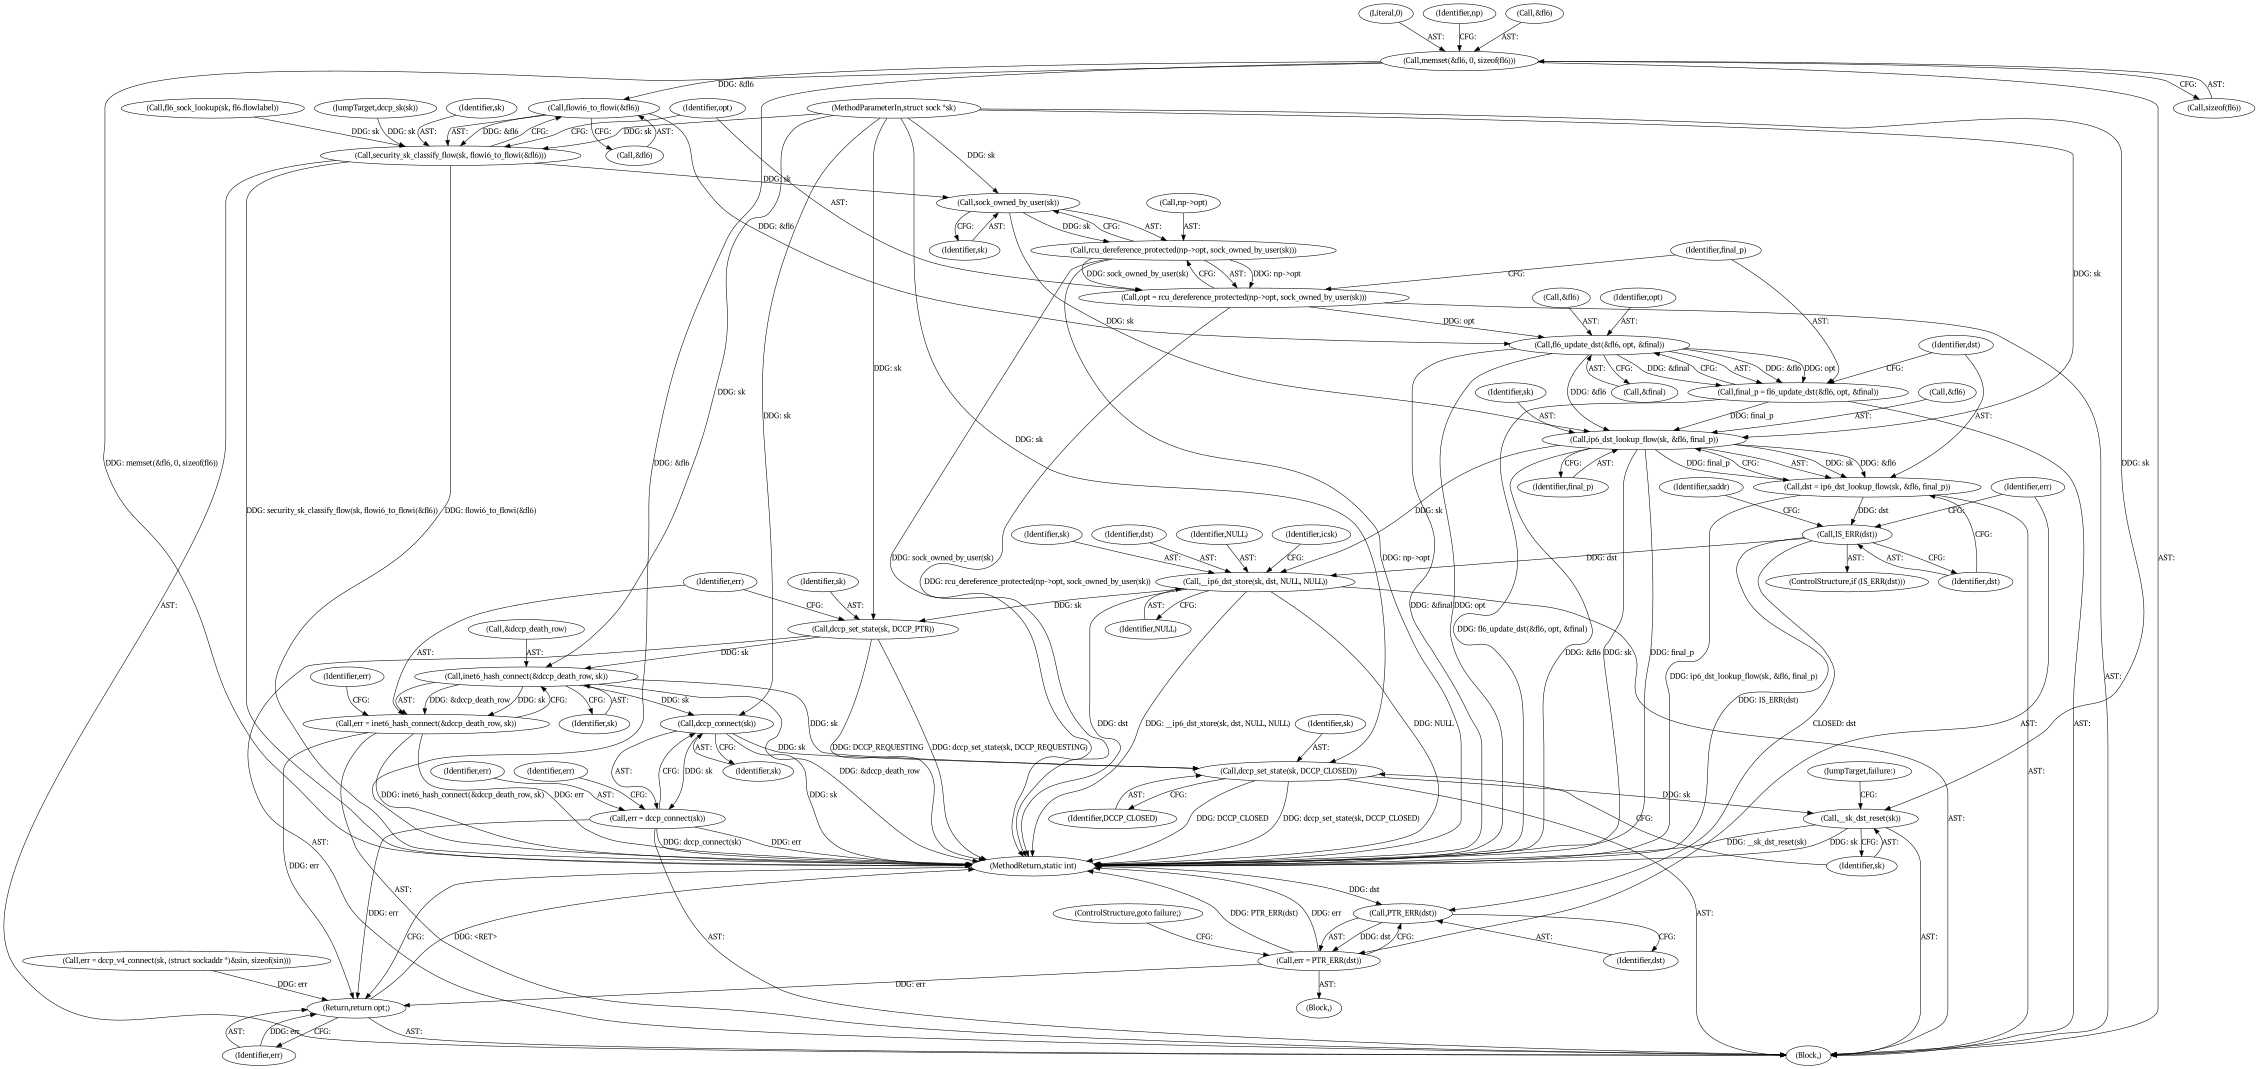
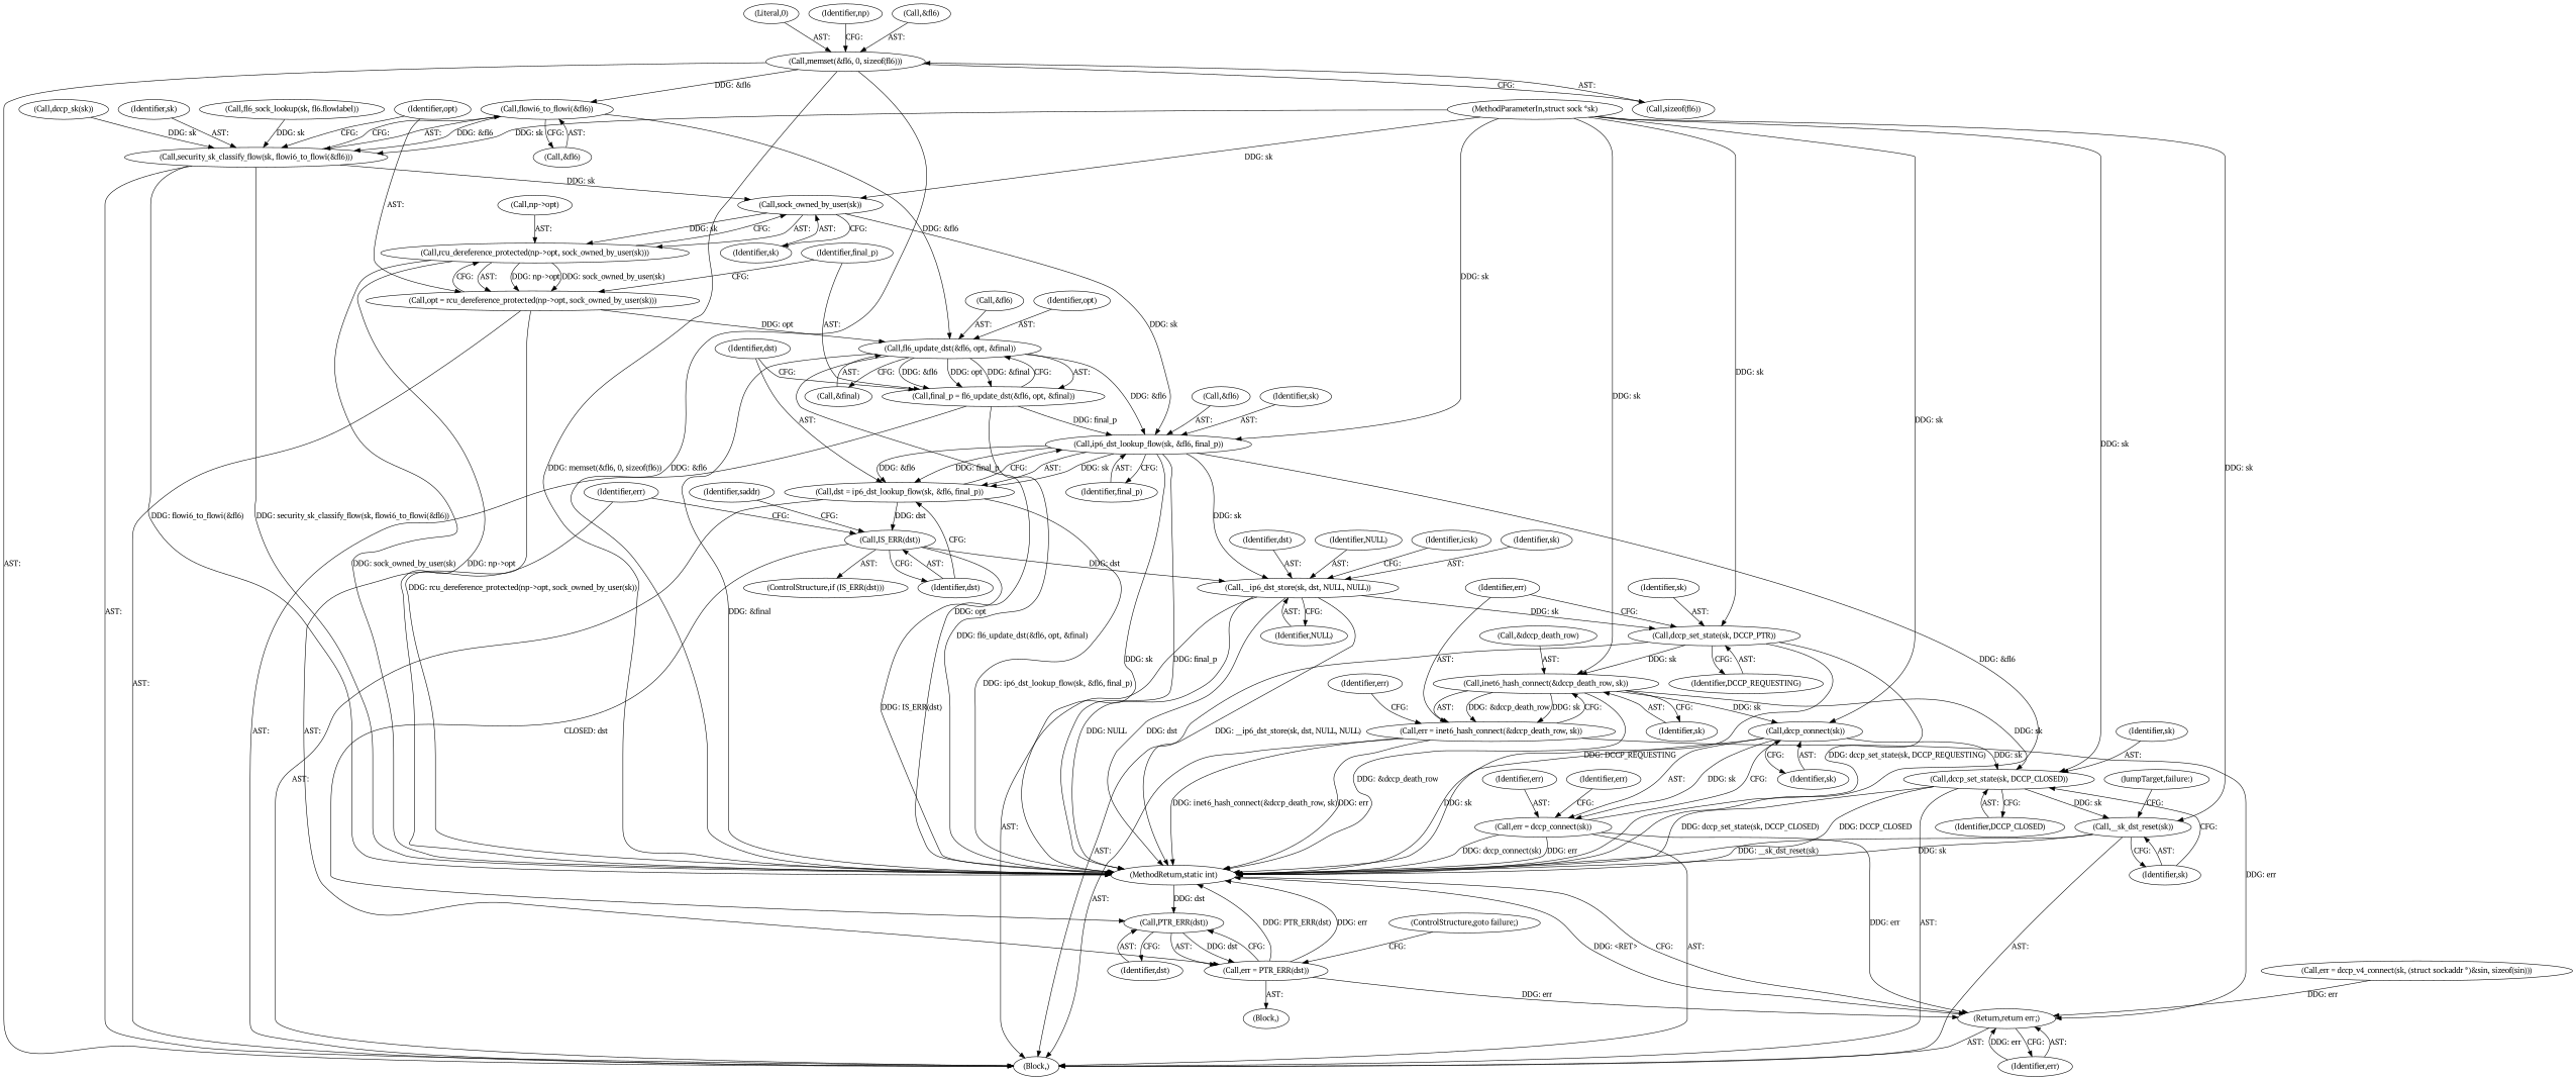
  digraph {
    fontname="PT Serif"
    node [fontname="PT Serif"]
    edge [fontname="PT Serif"]
    n1 [label="(Call,memset(&fl6, 0, sizeof(fl6)))"]
    n2 [label="(Call,flowi6_to_flowi(&fl6))"]
    n3 [label="(Block,)"]
    n4 [label="(MethodReturn,static int)"]
    n5 [label="(Call,sizeof(fl6))"]
    n6 [label="(Call,security_sk_classify_flow(sk, flowi6_to_flowi(&fl6)))"]
    n7 [label="(Call,fl6_update_dst(&fl6, opt, &final))"]
    n8 [label="(Call,&fl6)"]
    n9 [label="(Call,PTR_ERR(dst))"]
-   n10 [label="(Return,return opt;)"]
+   n10 [label="(Return,return err;)"]
    n11 [label="(Call,sock_owned_by_user(sk))"]
    n12 [label="(Call,ip6_dst_lookup_flow(sk, &fl6, final_p))"]
    n13 [label="(Call,final_p = fl6_update_dst(&fl6, opt, &final))"]
    n14 [label="(Call,&final)"]
    n15 [label="(Call,rcu_dereference_protected(np->opt, sock_owned_by_user(sk)))"]
    n16 [label="(Identifier,sk)"]
    n17 [label="(Call,opt = rcu_dereference_protected(np->opt, sock_owned_by_user(sk)))"]
    n18 [label="(Call,dst = ip6_dst_lookup_flow(sk, &fl6, final_p))"]
    n19 [label="(Call,__ip6_dst_store(sk, dst, NULL, NULL))"]
    n20 [label="(Identifier,final_p)"]
    n21 [label="(Call,IS_ERR(dst))"]
    n22 [label="(Call,dccp_set_state(sk, DCCP_PTR))"]
    n23 [label="(Identifier,NULL)"]
    n24 [label="(ControlStructure,if (IS_ERR(dst)))"]
    n25 [label="(Identifier,dst)"]
    n26 [label="(Call,err = PTR_ERR(dst))"]
    n27 [label="(Identifier,dst)"]
    n28 [label="(Block,)"]
    n29 [label="(Identifier,err)"]
    n30 [label="(Call,inet6_hash_connect(&dccp_death_row, sk))"]
+   n31 [label="(Identifier,DCCP_REQUESTING)"]
    n32 [label="(Call,err = inet6_hash_connect(&dccp_death_row, sk))"]
    n33 [label="(Call,dccp_connect(sk))"]
    n34 [label="(Call,dccp_set_state(sk, DCCP_CLOSED))"]
    n35 [label="(Identifier,sk)"]
    n36 [label="(Call,err = dccp_connect(sk))"]
    n37 [label="(Identifier,sk)"]
    n38 [label="(Call,__sk_dst_reset(sk))"]
    n39 [label="(Identifier,DCCP_CLOSED)"]
    n40 [label="(Identifier,sk)"]
    n41 [label="(Call,np->opt)"]
    n42 [label="(Call,err = dccp_v4_connect(sk, (struct sockaddr *)&sin, sizeof(sin)))"]
    n43 [label="(Identifier,sk)"]
    n44 [label="(Identifier,err)"]
    n45 [label="(Literal,0)"]
    n46 [label="(Identifier,sk)"]
    n47 [label="(Identifier,np)"]
    n48 [label="(Call,&fl6)"]
    n49 [label="(Call,fl6_sock_lookup(sk, fl6.flowlabel))"]
    n50 [label="(Identifier,NULL)"]
    n51 [label="(Identifier,sk)"]
    n52 [label="(Identifier,dst)"]
    n53 [label="(Identifier,icsk)"]
    n54 [label="(Identifier,sk)"]
    n55 [label="(Identifier,opt)"]
    n56 [label="(ControlStructure,goto failure;)"]
    n57 [label="(Identifier,sk)"]
    n58 [label="(Identifier,saddr)"]
    n59 [label="(Identifier,err)"]
    n60 [label="(Identifier,err)"]
    n61 [label="(Identifier,err)"]
    n62 [label="(MethodParameterIn,struct sock *sk)"]
    n63 [label="(Call,&fl6)"]
    n64 [label="(Identifier,dst)"]
-   n65 [label="(JumpTarget,dccp_sk(sk))"]
+   n65 [label="(Call,dccp_sk(sk))"]
    n66 [label="(Identifier,opt)"]
    n67 [label="(Identifier,final_p)"]
    n68 [label="(Call,&fl6)"]
    n69 [label="(Identifier,err)"]
    n70 [label="(Call,&dccp_death_row)"]
    n71 [label="(JumpTarget,failure:)"]
    n1 -> n2 [label="DDG: &fl6"]
    n1 -> n3 [label="AST: "]
    n1 -> n4 [label="DDG: memset(&fl6, 0, sizeof(fl6))"]
    n1 -> n4 [label="DDG: &fl6"]
    n1 -> n5 [label="CFG: "]
    n2 -> n6 [label="AST: "]
    n2 -> n6 [label="DDG: &fl6"]
    n2 -> n7 [label="DDG: &fl6"]
    n2 -> n8 [label="CFG: "]
    n4 -> n9 [label="DDG: dst"]
    n4 -> n10 [label="CFG: "]
    n5 -> n1 [label="AST: "]
    n6 -> n2 [label="CFG: "]
    n6 -> n3 [label="AST: "]
    n6 -> n4 [label="DDG: flowi6_to_flowi(&fl6)"]
    n6 -> n4 [label="DDG: security_sk_classify_flow(sk, flowi6_to_flowi(&fl6))"]
    n6 -> n11 [label="DDG: sk"]
    n7 -> n4 [label="DDG: &final"]
    n7 -> n4 [label="DDG: opt"]
    n7 -> n12 [label="DDG: &fl6"]
    n7 -> n13 [label="AST: "]
    n7 -> n13 [label="DDG: &fl6"]
    n7 -> n13 [label="DDG: opt"]
    n7 -> n13 [label="DDG: &final"]
    n7 -> n14 [label="CFG: "]
    n8 -> n2 [label="AST: "]
    n9 -> n26 [label="AST: "]
    n9 -> n26 [label="DDG: dst"]
    n9 -> n27 [label="CFG: "]
    n10 -> n3 [label="AST: "]
    n10 -> n4 [label="DDG: <RET>"]
    n10 -> n29 [label="CFG: "]
    n11 -> n12 [label="DDG: sk"]
    n11 -> n15 [label="AST: "]
    n11 -> n15 [label="DDG: sk"]
    n11 -> n16 [label="CFG: "]
    n12 -> n4 [label="DDG: sk"]
    n12 -> n4 [label="DDG: final_p"]
    n12 -> n4 [label="DDG: &fl6"]
    n12 -> n18 [label="AST: "]
    n12 -> n18 [label="DDG: sk"]
    n12 -> n18 [label="DDG: &fl6"]
    n12 -> n18 [label="DDG: final_p"]
    n12 -> n19 [label="DDG: sk"]
    n12 -> n20 [label="CFG: "]
    n13 -> n3 [label="AST: "]
    n13 -> n4 [label="DDG: fl6_update_dst(&fl6, opt, &final)"]
    n13 -> n7 [label="CFG: "]
    n13 -> n12 [label="DDG: final_p"]
    n14 -> n7 [label="AST: "]
    n15 -> n4 [label="DDG: np->opt"]
    n15 -> n4 [label="DDG: sock_owned_by_user(sk)"]
    n15 -> n11 [label="CFG: "]
    n15 -> n17 [label="AST: "]
    n15 -> n17 [label="DDG: np->opt"]
    n15 -> n17 [label="DDG: sock_owned_by_user(sk)"]
    n16 -> n11 [label="AST: "]
    n17 -> n3 [label="AST: "]
    n17 -> n4 [label="DDG: rcu_dereference_protected(np->opt, sock_owned_by_user(sk))"]
    n17 -> n7 [label="DDG: opt"]
    n17 -> n15 [label="CFG: "]
    n18 -> n3 [label="AST: "]
    n18 -> n4 [label="DDG: ip6_dst_lookup_flow(sk, &fl6, final_p)"]
    n18 -> n12 [label="CFG: "]
    n18 -> n21 [label="DDG: dst"]
    n19 -> n3 [label="AST: "]
    n19 -> n4 [label="DDG: NULL"]
    n19 -> n4 [label="DDG: dst"]
    n19 -> n4 [label="DDG: __ip6_dst_store(sk, dst, NULL, NULL)"]
    n19 -> n22 [label="DDG: sk"]
    n19 -> n23 [label="CFG: "]
    n20 -> n12 [label="AST: "]
    n21 -> n4 [label="DDG: IS_ERR(dst)"]
    n21 -> n9 [label="CLOSED: dst"]
    n21 -> n19 [label="DDG: dst"]
    n21 -> n24 [label="AST: "]
    n21 -> n25 [label="CFG: "]
    n22 -> n3 [label="AST: "]
    n22 -> n4 [label="DDG: DCCP_REQUESTING"]
    n22 -> n4 [label="DDG: dccp_set_state(sk, DCCP_REQUESTING)"]
    n22 -> n30 [label="DDG: sk"]
+   n22 -> n31 [label="CFG: "]
    n23 -> n19 [label="AST: "]
    n25 -> n18 [label="CFG: "]
    n25 -> n21 [label="AST: "]
    n26 -> n4 [label="DDG: PTR_ERR(dst)"]
    n26 -> n4 [label="DDG: err"]
    n26 -> n9 [label="CFG: "]
    n26 -> n10 [label="DDG: err"]
    n26 -> n28 [label="AST: "]
    n27 -> n9 [label="AST: "]
    n29 -> n10 [label="AST: "]
    n29 -> n10 [label="DDG: err"]
    n30 -> n4 [label="DDG: &dccp_death_row"]
    n30 -> n32 [label="AST: "]
    n30 -> n32 [label="DDG: &dccp_death_row"]
    n30 -> n32 [label="DDG: sk"]
    n30 -> n33 [label="DDG: sk"]
    n30 -> n34 [label="DDG: sk"]
    n30 -> n35 [label="CFG: "]
+   n31 -> n22 [label="AST: "]
    n32 -> n3 [label="AST: "]
    n32 -> n4 [label="DDG: inet6_hash_connect(&dccp_death_row, sk)"]
    n32 -> n4 [label="DDG: err"]
    n32 -> n10 [label="DDG: err"]
    n32 -> n30 [label="CFG: "]
    n33 -> n4 [label="DDG: sk"]
    n33 -> n34 [label="DDG: sk"]
    n33 -> n36 [label="AST: "]
    n33 -> n36 [label="DDG: sk"]
    n33 -> n37 [label="CFG: "]
    n34 -> n3 [label="AST: "]
    n34 -> n4 [label="DDG: dccp_set_state(sk, DCCP_CLOSED)"]
    n34 -> n4 [label="DDG: DCCP_CLOSED"]
    n34 -> n38 [label="DDG: sk"]
    n34 -> n39 [label="CFG: "]
    n35 -> n30 [label="AST: "]
    n36 -> n3 [label="AST: "]
    n36 -> n4 [label="DDG: err"]
    n36 -> n4 [label="DDG: dccp_connect(sk)"]
    n36 -> n10 [label="DDG: err"]
    n36 -> n33 [label="CFG: "]
    n37 -> n33 [label="AST: "]
    n38 -> n3 [label="AST: "]
    n38 -> n4 [label="DDG: sk"]
    n38 -> n4 [label="DDG: __sk_dst_reset(sk)"]
    n38 -> n40 [label="CFG: "]
    n39 -> n34 [label="AST: "]
    n40 -> n34 [label="CFG: "]
    n40 -> n38 [label="AST: "]
    n41 -> n15 [label="AST: "]
    n42 -> n10 [label="DDG: err"]
    n43 -> n6 [label="AST: "]
    n44 -> n21 [label="CFG: "]
    n44 -> n26 [label="AST: "]
    n45 -> n1 [label="AST: "]
    n46 -> n34 [label="AST: "]
    n47 -> n1 [label="CFG: "]
    n48 -> n12 [label="AST: "]
    n49 -> n6 [label="DDG: sk"]
    n50 -> n19 [label="AST: "]
    n51 -> n12 [label="AST: "]
    n52 -> n13 [label="CFG: "]
    n52 -> n18 [label="AST: "]
    n53 -> n19 [label="CFG: "]
    n54 -> n22 [label="AST: "]
    n55 -> n6 [label="CFG: "]
    n55 -> n17 [label="AST: "]
    n56 -> n26 [label="CFG: "]
    n57 -> n19 [label="AST: "]
    n58 -> n21 [label="CFG: "]
    n59 -> n36 [label="CFG: "]
    n60 -> n32 [label="CFG: "]
    n61 -> n36 [label="AST: "]
    n62 -> n6 [label="DDG: sk"]
    n62 -> n11 [label="DDG: sk"]
    n62 -> n12 [label="DDG: sk"]
    n62 -> n22 [label="DDG: sk"]
    n62 -> n30 [label="DDG: sk"]
    n62 -> n33 [label="DDG: sk"]
    n62 -> n34 [label="DDG: sk"]
    n62 -> n38 [label="DDG: sk"]
    n63 -> n7 [label="AST: "]
    n64 -> n19 [label="AST: "]
    n65 -> n6 [label="DDG: sk"]
    n66 -> n7 [label="AST: "]
    n67 -> n13 [label="AST: "]
    n67 -> n17 [label="CFG: "]
    n68 -> n1 [label="AST: "]
    n69 -> n22 [label="CFG: "]
    n69 -> n32 [label="AST: "]
    n70 -> n30 [label="AST: "]
    n71 -> n38 [label="CFG: "]
  }
